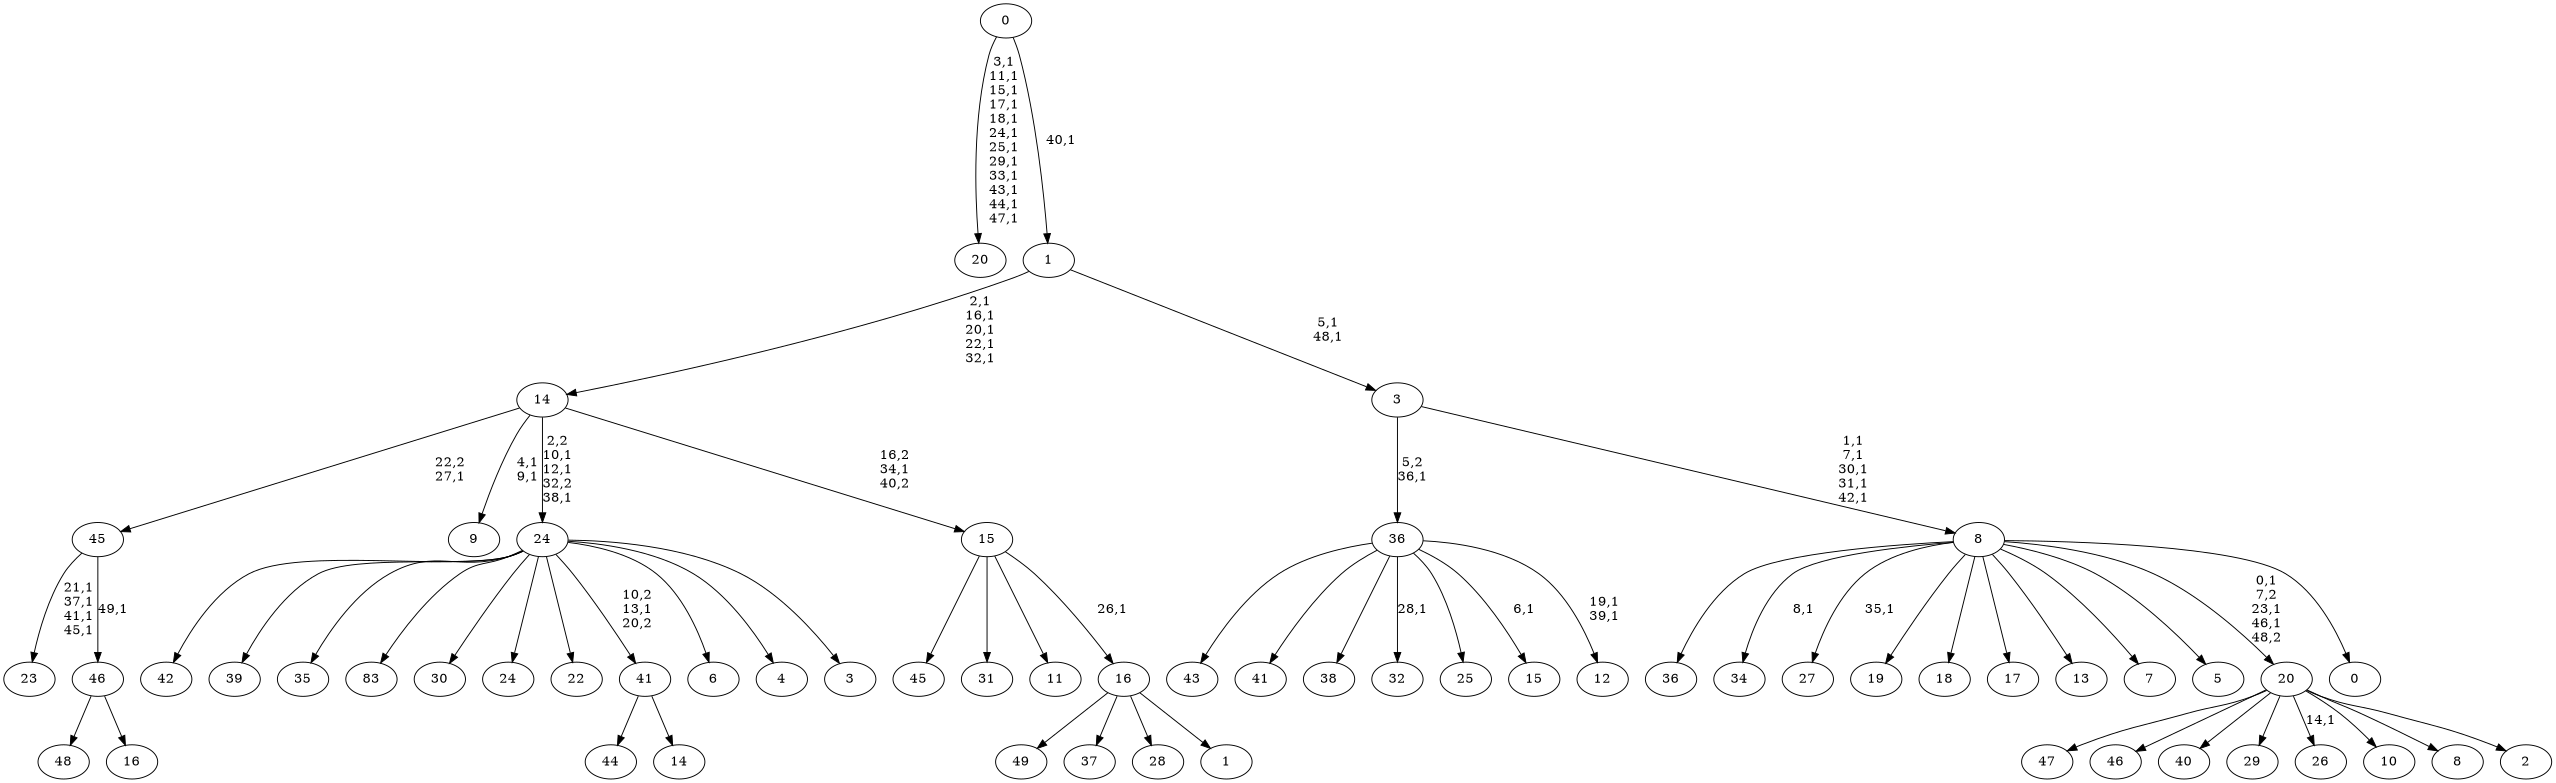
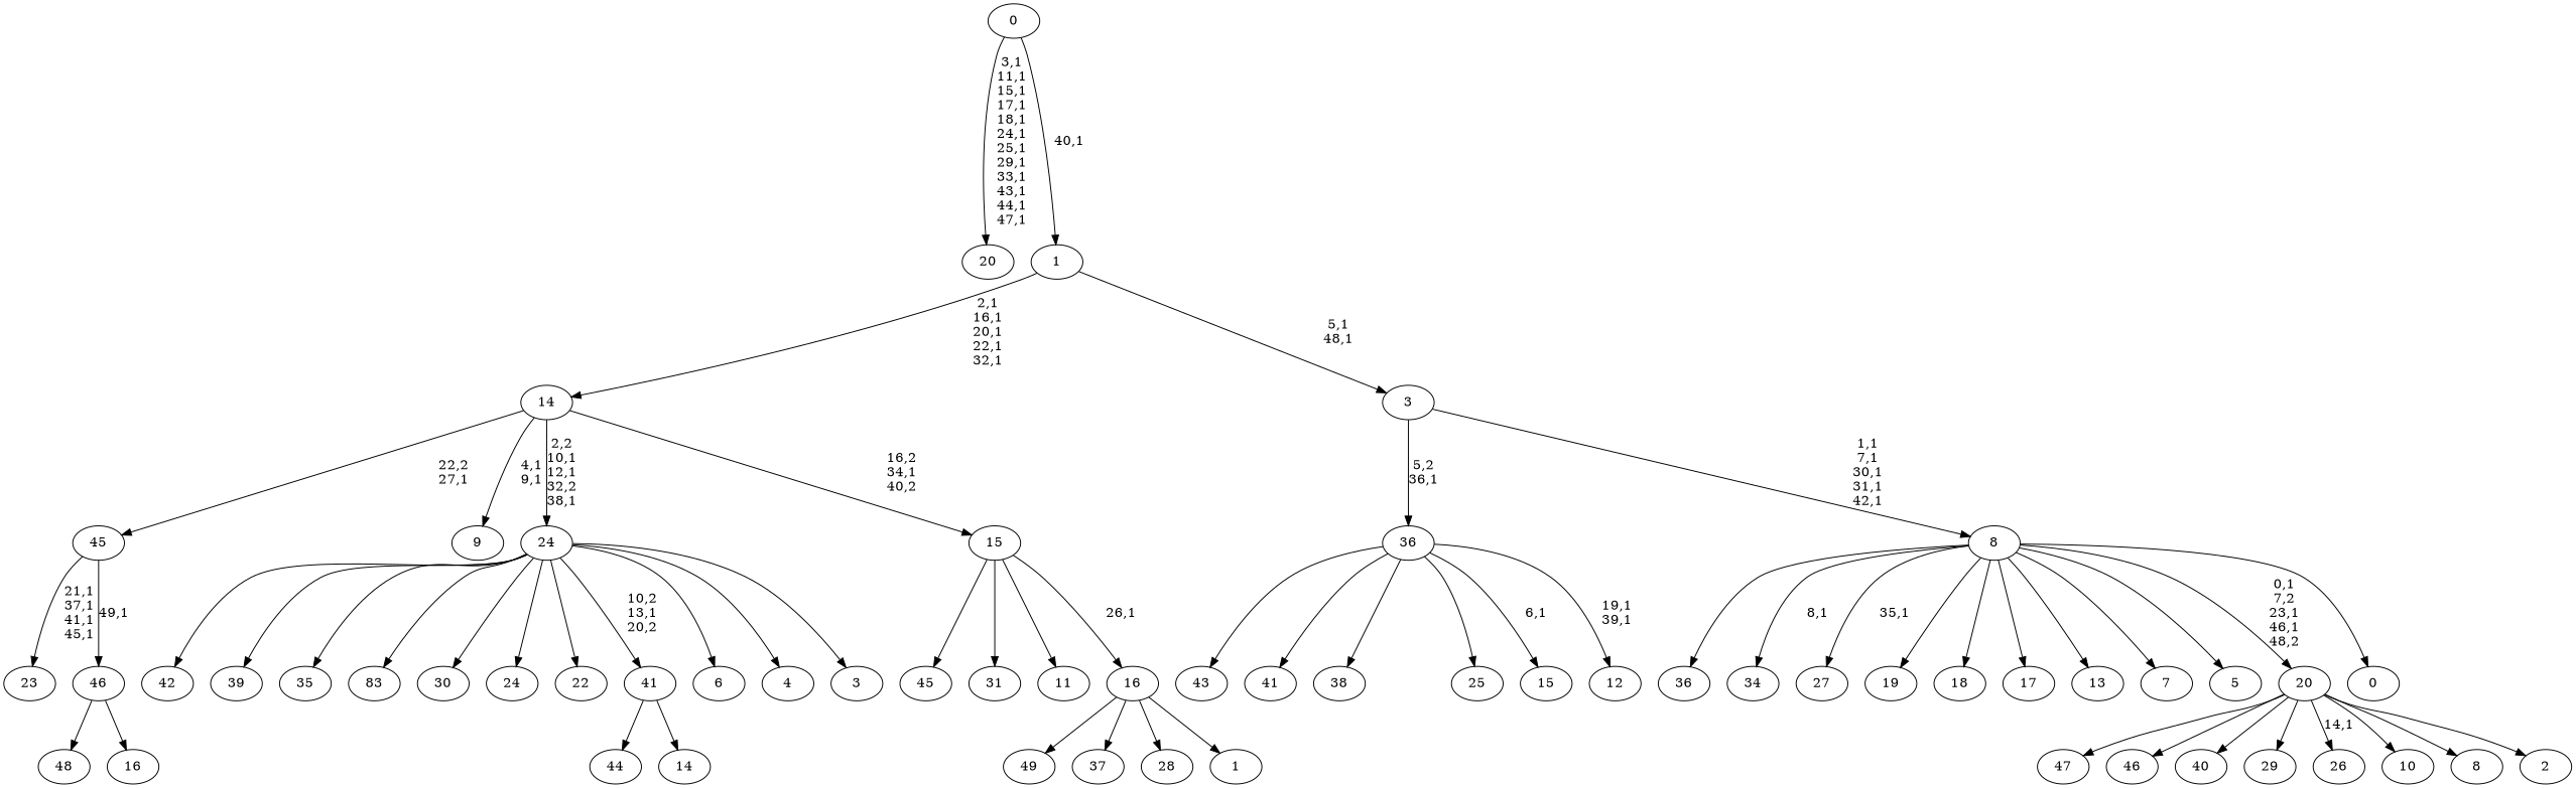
  digraph {
    n1 [label=49]
    n2 [label=48]
    n3 [label=47]
    n4 [label=46]
    n5 [label=45]
    n6 [label=44]
    n7 [label=43]
    n8 [label=42]
    n9 [label=41]
    n10 [label=40]
    n11 [label=39]
    n12 [label=38]
    n13 [label=37]
    n14 [label=36]
    n15 [label=35]
    n16 [label=34]
    n17 [label=83]
-   n18 [label=32]
    n19 [label=31]
    n20 [label=30]
    n21 [label=29]
    n22 [label=28]
    n23 [label=27]
    n24 [label=26]
    n25 [label=25]
    n26 [label=24]
    n27 [label=23]
    n28 [label=22]
    n29 [label=20]
    n30 [label=19]
    n31 [label=18]
    n32 [label=17]
    n33 [label=16]
    46
    45
    n36 [label=15]
    n37 [label=14]
    41
    n39 [label=13]
    n40 [label=12]
    36
    n42 [label=11]
    n43 [label=10]
    n44 [label=9]
    n45 [label=8]
    n46 [label=7]
    n47 [label=6]
    n48 [label=5]
    n49 [label=4]
    n50 [label=3]
    24
    n52 [label=2]
    20
    n54 [label=1]
    16
    15
    14
    n58 [label=0]
    8
    3
    1
    0
    46 -> n2
    46 -> n33
    45 -> n27 [label="21,1\n37,1\n41,1\n45,1"]
    45 -> 46 [label="49,1"]
    41 -> n6
    41 -> n37
    36 -> n7
    36 -> n9
    36 -> n12
-   36 -> n18 [label="28,1"]
    36 -> n25
    36 -> n36 [label="6,1"]
    36 -> n40 [label="19,1\n39,1"]
    24 -> n8
    24 -> n11
    24 -> n15
    24 -> n17
    24 -> n20
    24 -> n26
    24 -> n28
    24 -> 41 [label="10,2\n13,1\n20,2"]
    24 -> n47
    24 -> n49
    24 -> n50
    20 -> n3
    20 -> n4
    20 -> n10
    20 -> n21
    20 -> n24 [label="14,1"]
    20 -> n43
    20 -> n45
    20 -> n52
    16 -> n1
    16 -> n13
    16 -> n22
    16 -> n54
    15 -> n5
    15 -> n19
    15 -> n42
    15 -> 16 [label="26,1"]
    14 -> 45 [label="22,2\n27,1"]
    14 -> n44 [label="4,1\n9,1"]
    14 -> 24 [label="2,2\n10,1\n12,1\n32,2\n38,1"]
    14 -> 15 [label="16,2\n34,1\n40,2"]
    8 -> n14
    8 -> n16 [label="8,1"]
    8 -> n23 [label="35,1"]
    8 -> n30
    8 -> n31
    8 -> n32
    8 -> n39
    8 -> n46
    8 -> n48
    8 -> 20 [label="0,1\n7,2\n23,1\n46,1\n48,2"]
    8 -> n58
    3 -> 36 [label="5,2\n36,1"]
    3 -> 8 [label="1,1\n7,1\n30,1\n31,1\n42,1"]
    1 -> 14 [label="2,1\n16,1\n20,1\n22,1\n32,1"]
    1 -> 3 [label="5,1\n48,1"]
    0 -> n29 [label="3,1\n11,1\n15,1\n17,1\n18,1\n24,1\n25,1\n29,1\n33,1\n43,1\n44,1\n47,1"]
    0 -> 1 [label="40,1"]
  }
